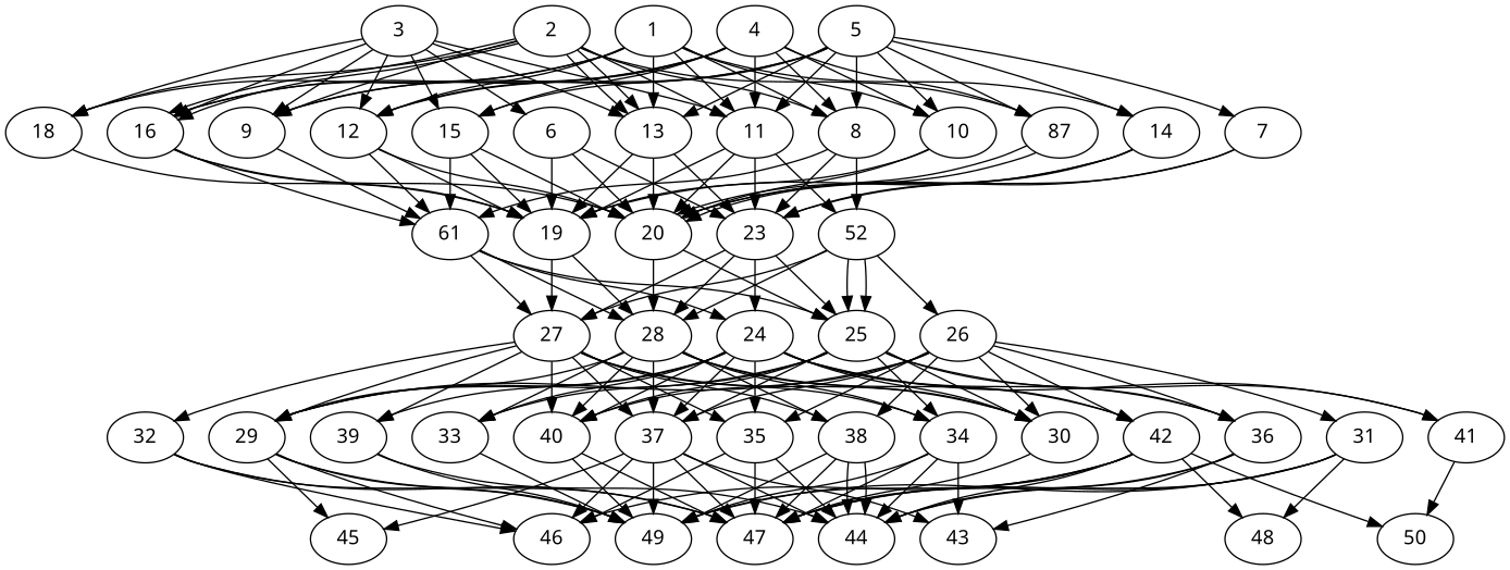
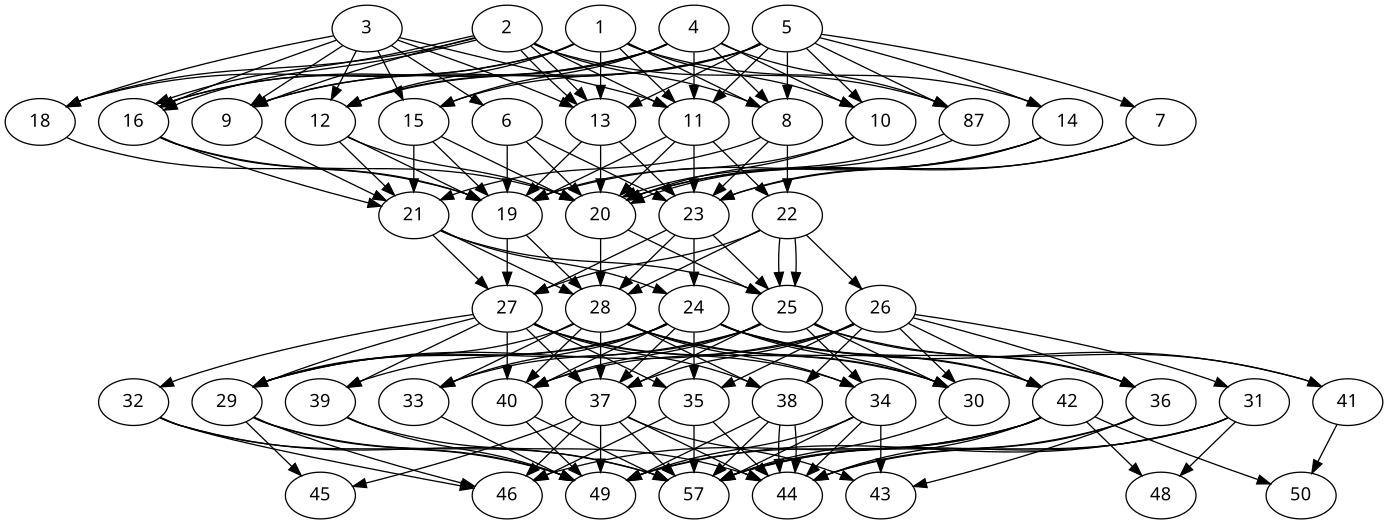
  digraph {
    fontname="Noto Sans"
    node [alpha=0.14 fontname="Noto Sans"]
    edge [fontname="Noto Sans"]
    1 [expect_size=37882880]
    8 [alpha=0.20 expect_size=9300992]
    10 [alpha=0.17 expect_size=8130560]
    11 [alpha=0.17 expect_size=40537088]
    12 [alpha=0.12 expect_size=27288576]
    13 [alpha=0.00 expect_size=13229056]
    14 [alpha=0.16 expect_size=47680512]
    16 [alpha=0.11 expect_size=20137984]
    18 [alpha=0.06 expect_size=33738752]
    23 [alpha=0.19 expect_size=41775104]
-   21 [alpha=0.03 expect_size=21004288 label=61]
-   22 [alpha=0.02 expect_size=13686784 label=52]
+   21 [alpha=0.03 expect_size=21004288]
+   22 [alpha=0.02 expect_size=13686784]
    19 [alpha=0.19 expect_size=33551360]
    20 [expect_size=28087296]
    27 [expect_size=19887104]
    28 [alpha=0.16 expect_size=49389568]
    25 [alpha=0.02 expect_size=32351232]
    24 [alpha=0.01 expect_size=42775552]
    26 [expect_size=41596928]
    2 [expect_size=29176832]
    9 [alpha=0.18 expect_size=50672640]
    n22 [alpha=0.13 expect_size=41608192 label=87]
    3 [alpha=0.15 expect_size=48369664]
    6 [alpha=0.09 expect_size=29459456]
    15 [alpha=0.04 expect_size=37804032]
    4 [alpha=0.16 expect_size=14936064]
    5 [alpha=0.13 expect_size=52034560]
    7 [alpha=0.17 expect_size=26386432]
    29 [alpha=0.18 expect_size=15595520]
    30 [alpha=0.00 expect_size=13389824]
    35 [alpha=0.06 expect_size=11858944]
    37 [alpha=0.18 expect_size=48733184]
    39 [alpha=0.02 expect_size=25913344]
    40 [alpha=0.20 expect_size=20552704]
    34 [alpha=0.04 expect_size=9985024]
    38 [expect_size=34721792]
    32 [alpha=0.05 expect_size=6634496]
    33 [alpha=0.15 expect_size=11474944]
    42 [alpha=0.12 expect_size=16943104]
    36 [expect_size=16703488]
    41 [alpha=0.04 expect_size=21525504]
    31 [alpha=0.18 expect_size=46708736]
    45 [alpha=0.06 expect_size=26979328]
    46 [alpha=0.12 expect_size=41015296]
-   47 [alpha=0.04 expect_size=27867136]
+   47 [alpha=0.04 expect_size=27867136 label=57]
    49 [alpha=0.11 expect_size=10428416]
    44 [alpha=0.15 expect_size=18050048]
    43 [alpha=0.16 expect_size=28851200]
    50 [alpha=0.10 expect_size=15757312]
    48 [alpha=0.15 expect_size=23901184]
    1 -> 8
    1 -> 10
    1 -> 11
    1 -> 12
    1 -> 13
    1 -> 14
    1 -> 16
    1 -> 18
    8 -> 23
    8 -> 21
    8 -> 22
    10 -> 19
    10 -> 20
    11 -> 23
    11 -> 22
    11 -> 19
    11 -> 20
    12 -> 21
    12 -> 19
    12 -> 20
    13 -> 23
    13 -> 19
    13 -> 20
    14 -> 23
    14 -> 19
    14 -> 20
    16 -> 21
    16 -> 19
    16 -> 20
    18 -> 19
    23 -> 27
    23 -> 28
    23 -> 25
    23 -> 24
    21 -> 27
    21 -> 28
    21 -> 25
    21 -> 24
    22 -> 27
    22 -> 28
    22 -> 25
    22 -> 25
    22 -> 26
    19 -> 27
    19 -> 28
    20 -> 28
    20 -> 25
    27 -> 29
    27 -> 30
    27 -> 35
    27 -> 37
    27 -> 39
    27 -> 40
    27 -> 34
    27 -> 38
    27 -> 32
    28 -> 29
    28 -> 30
    28 -> 37
    28 -> 40
    28 -> 34
    28 -> 38
    28 -> 33
    28 -> 42
    25 -> 29
    25 -> 30
    25 -> 37
    25 -> 40
    25 -> 34
    25 -> 33
    25 -> 36
    25 -> 41
    24 -> 29
    24 -> 30
    24 -> 35
    24 -> 37
    24 -> 39
    24 -> 40
    24 -> 33
    24 -> 42
    24 -> 36
    24 -> 41
    26 -> 29
    26 -> 30
    26 -> 35
    26 -> 37
    26 -> 40
    26 -> 38
    26 -> 42
    26 -> 36
    26 -> 31
    2 -> 8
    2 -> 11
    2 -> 13
    2 -> 13
    2 -> 16
    2 -> 16
    2 -> 18
    2 -> 9
    2 -> n22
    9 -> 21
    n22 -> 20
    n22 -> 20
    3 -> 11
    3 -> 12
    3 -> 13
    3 -> 16
    3 -> 18
    3 -> 9
    3 -> 6
    3 -> 15
    6 -> 23
    6 -> 19
    6 -> 20
    15 -> 21
    15 -> 19
    15 -> 20
    4 -> 8
    4 -> 10
    4 -> 11
    4 -> 12
    4 -> 16
    4 -> 9
    4 -> n22
    4 -> 15
    5 -> 8
    5 -> 10
    5 -> 11
    5 -> 12
    5 -> 13
    5 -> 14
    5 -> 9
    5 -> n22
    5 -> 15
    5 -> 7
    7 -> 23
    7 -> 20
    29 -> 45
    29 -> 46
    29 -> 47
    29 -> 49
    30 -> 47
    35 -> 46
    35 -> 47
    35 -> 44
    37 -> 45
    37 -> 46
    37 -> 47
    37 -> 49
    37 -> 44
    37 -> 43
    39 -> 49
    39 -> 44
    40 -> 47
    40 -> 49
    34 -> 47
    34 -> 49
    34 -> 44
    34 -> 43
    38 -> 47
    38 -> 49
    38 -> 44
    38 -> 44
    32 -> 46
    32 -> 47
    32 -> 49
    33 -> 49
    42 -> 46
    42 -> 47
    42 -> 49
    42 -> 44
    42 -> 50
    42 -> 48
    36 -> 47
    36 -> 44
    36 -> 43
    41 -> 50
    31 -> 47
    31 -> 49
    31 -> 44
    31 -> 48
  }
